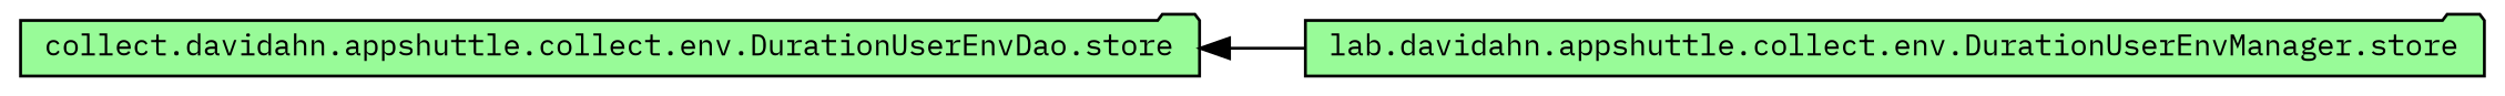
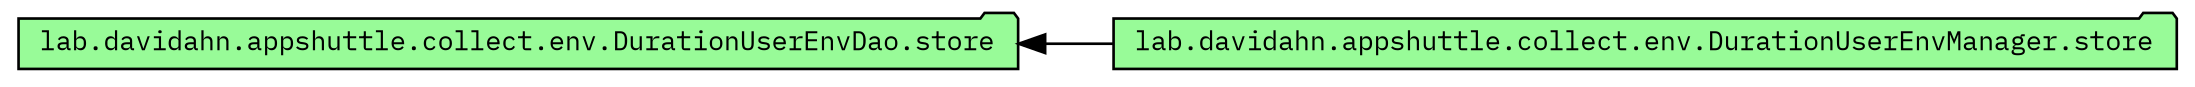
  digraph {
    rankdir=LR
    fontname="IBM Plex Mono"
    node [color=black fillcolor=palegreen fontname="IBM Plex Mono" fontsize=10 shape=folder style=filled]
-   n1 [fontcolor=black height=0.2 label="collect.davidahn.appshuttle.collect.env.DurationUserEnvDao.store" width=0.4]
+   n1 [fontcolor=black height=0.2 label="lab.davidahn.appshuttle.collect.env.DurationUserEnvDao.store" width=0.4]
    n2 [height=0.2 label="lab.davidahn.appshuttle.collect.env.DurationUserEnvManager.store" width=0.4]
    n1 -> n2 [color=black dir=back fontname="IBM Plex Mono" fontsize=10 labelfontname=Helvetica labelfontsize=10 style=solid]
  }
